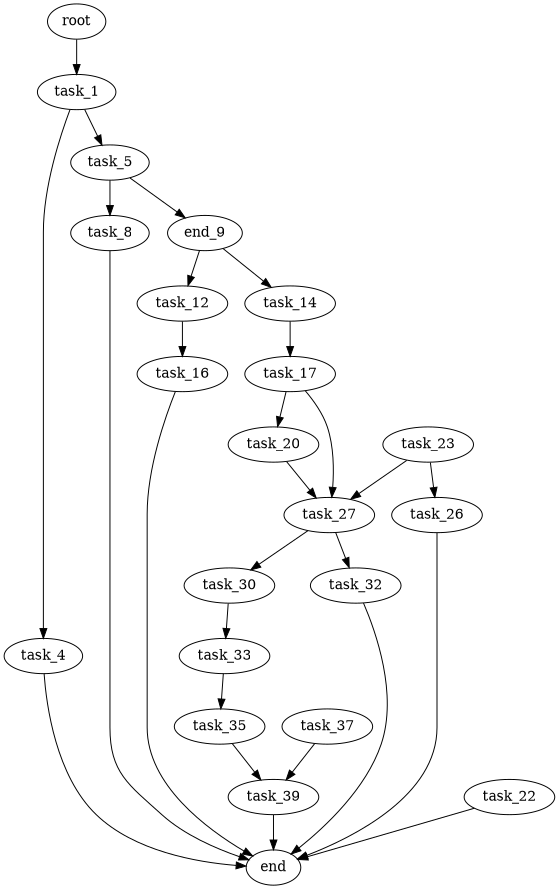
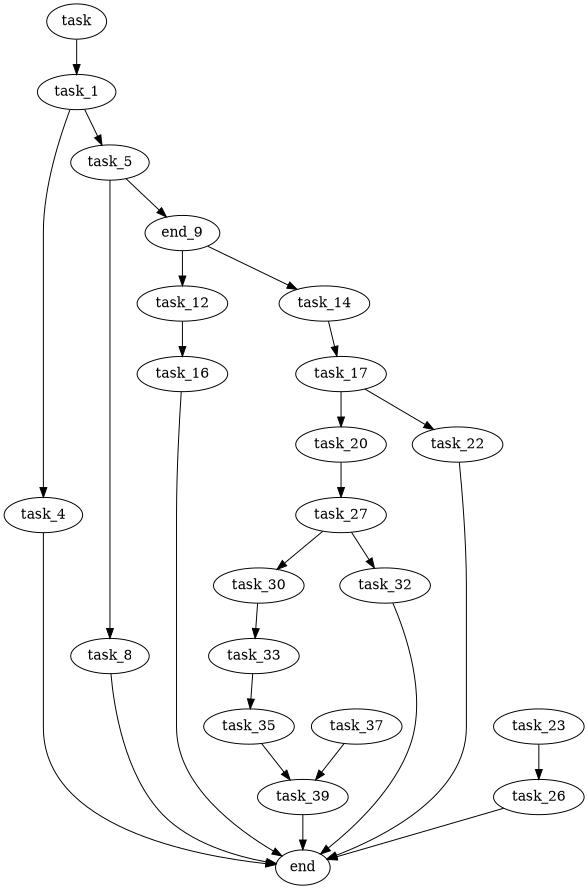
  digraph {
-   root
+   root [label=task]
    task_1
    task_4
    task_5
    end
    task_8
    n7 [label=end_9]
    task_12
    task_14
    task_16
    task_17
    task_20
    task_22
    task_27
    task_23
    task_26
    task_30
    task_32
    task_33
    task_35
    task_39
    task_37
    root -> task_1
    task_1 -> task_4
    task_1 -> task_5
    task_4 -> end
    task_5 -> task_8
    task_5 -> n7
    task_8 -> end
    n7 -> task_12
    n7 -> task_14
    task_12 -> task_16
    task_14 -> task_17
    task_16 -> end
    task_17 -> task_20
-   task_17 -> task_27
+   task_17 -> task_22
    task_20 -> task_27
    task_22 -> end
    task_27 -> task_30
    task_27 -> task_32
-   task_23 -> task_27
    task_23 -> task_26
    task_26 -> end
    task_30 -> task_33
    task_32 -> end
    task_33 -> task_35
    task_35 -> task_39
    task_39 -> end
    task_37 -> task_39
  }
